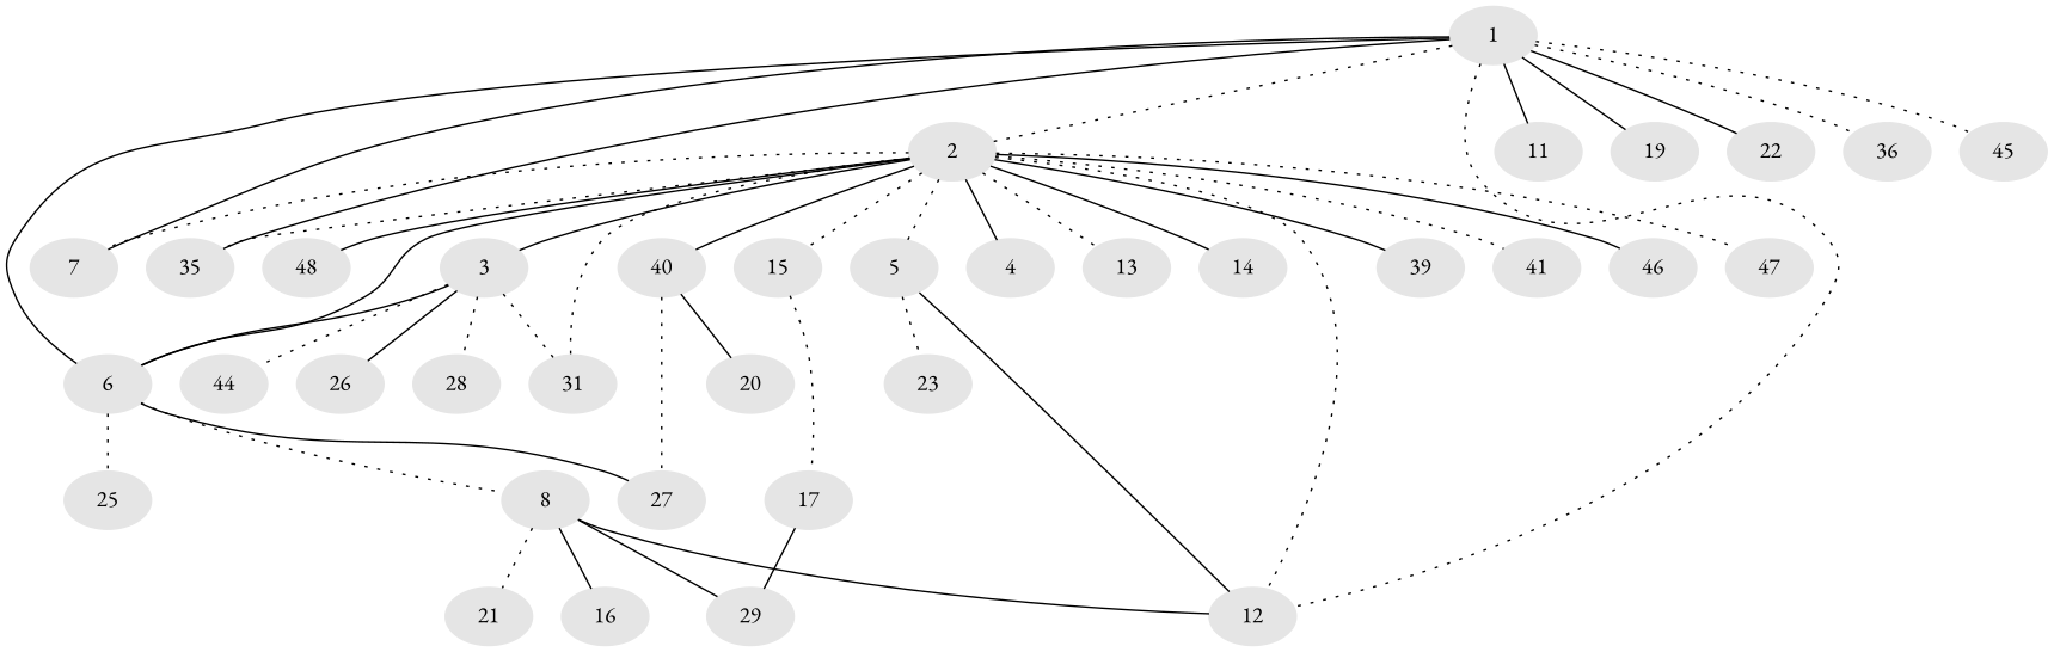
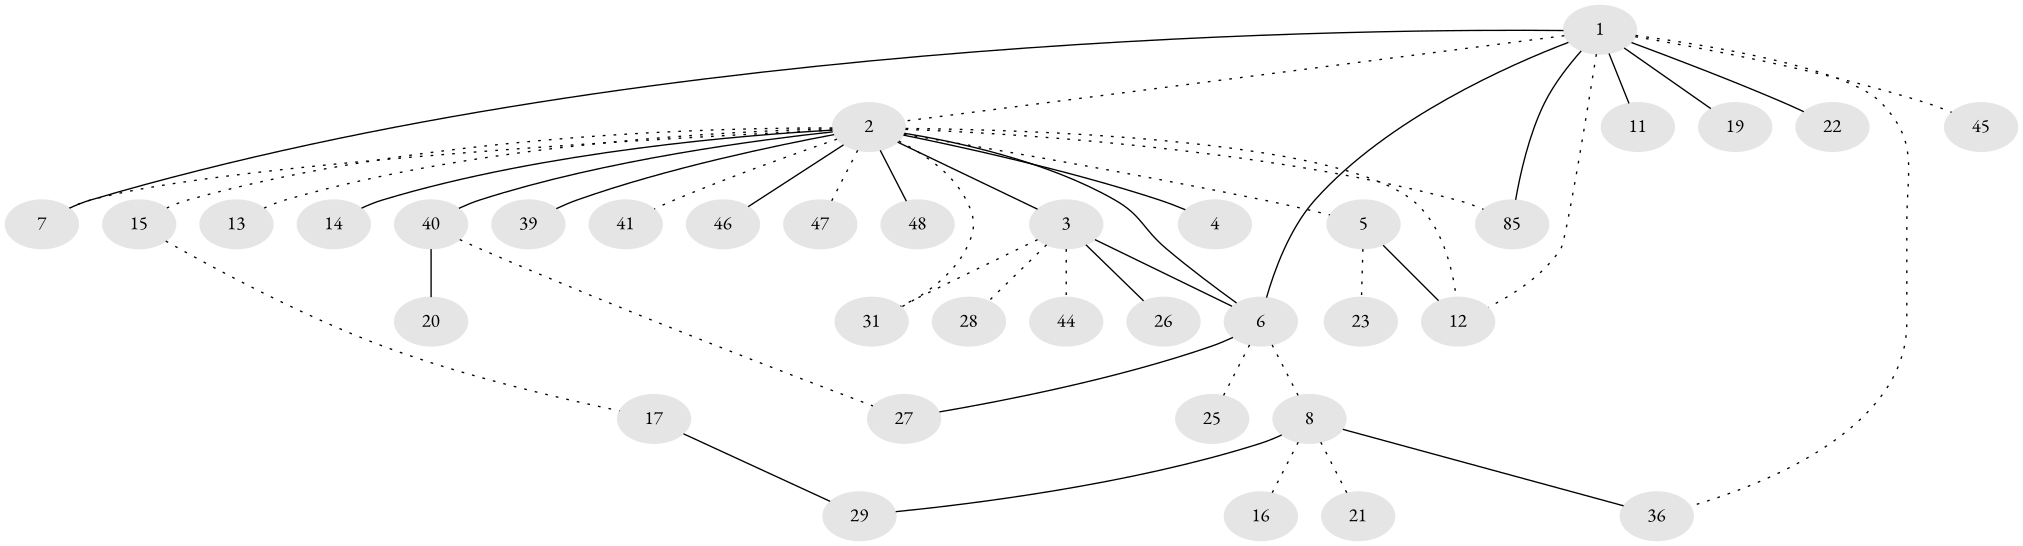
  graph {
    fontname="EB Garamond"
    node [color=gray90 fontname="EB Garamond" style=filled]
    edge [fontname="EB Garamond" style=solid]
    2 [super="+18+9"]
    6
    7 [super="+32"]
    12 [super="+24"]
-   35
+   35 [label=85]
    3
    4
    5
    n9 [label=40 super="+49"]
    13
    14
    15 [super="+43"]
    39
    41
    46
    47
    48
    31
    1
    11
    19
    22
    36
    45
    8
    25 [super="+40+33"]
    27
    44
    26 [super="+38+42"]
    28
    23
    20
    17
    16
    21 [super="+52"]
    29 [super="+34+30"]
    2 -- 6
    2 -- 7 [style=dotted]
    2 -- 12 [style=dotted]
    2 -- 35 [style=dotted]
    2 -- 3
    2 -- 4
    2 -- 5 [style=dotted]
    2 -- n9
    2 -- 13 [style=dotted]
    2 -- 14
    2 -- 15 [style=dotted]
    2 -- 39
    2 -- 41 [style=dotted]
    2 -- 46
    2 -- 47 [style=dotted]
    2 -- 48
    2 -- 31 [style=dotted]
    6 -- 8 [style=dotted]
    6 -- 25 [style=dotted]
    6 -- 27
    3 -- 6
    3 -- 31 [style=dotted]
    3 -- 44 [style=dotted]
    3 -- 26
    3 -- 28 [style=dotted]
    5 -- 12
    5 -- 23 [style=dotted]
    n9 -- 27 [style=dotted]
    n9 -- 20
    15 -- 17 [style=dotted]
    1 -- 2 [style=dotted]
    1 -- 6
    1 -- 7
    1 -- 12 [style=dotted]
    1 -- 35
    1 -- 11
    1 -- 19
    1 -- 22
    1 -- 36 [style=dotted]
    1 -- 45 [style=dotted]
-   8 -- 12
-   8 -- 16
+   8 -- 36
+   8 -- 16 [style=dotted]
    8 -- 21 [style=dotted]
    8 -- 29
    17 -- 29
  }
